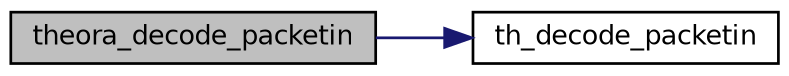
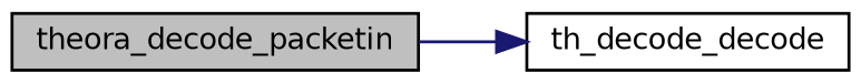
  digraph {
    rankdir=LR
    node [color=black fontname=Helvetica fontsize=10 shape=record style=filled]
    n1 [fillcolor=grey75 fontcolor=black height=0.2 label=theora_decode_packetin width=0.4]
-   n2 [fillcolor=white height=0.2 label=th_decode_packetin width=0.4]
+   n2 [fillcolor=white height=0.2 label=th_decode_decode width=0.4]
    n1 -> n2 [color=midnightblue fontname=Helvetica fontsize=10 labelfontname=Helvetica labelfontsize=10 style=solid]
  }
